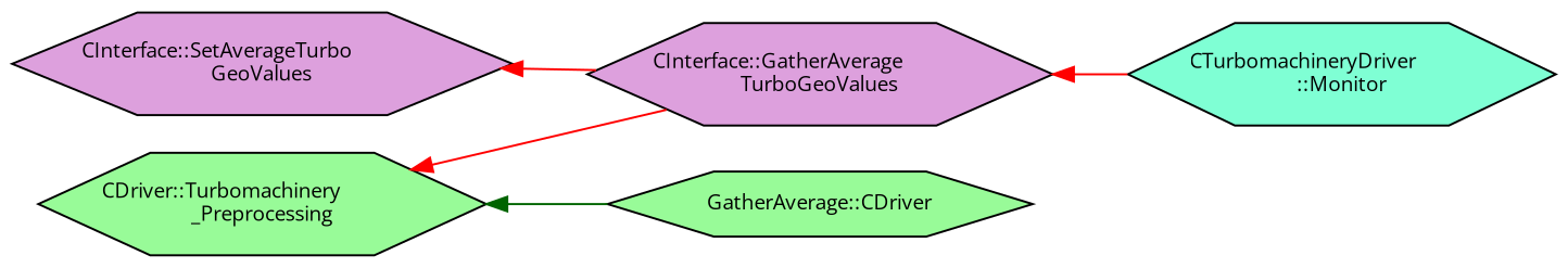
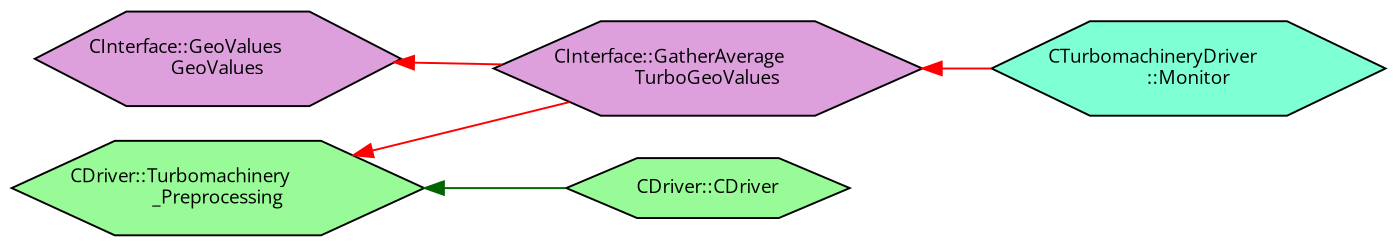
  digraph {
    fontname="Open Sans"
    rankdir=LR
    node [color=black fillcolor=plum fontname="Open Sans" fontsize=10 shape=hexagon style=filled]
    edge [color=red dir=back fontname="Open Sans" fontsize=10 labelfontname=Helvetica labelfontsize=10 style=solid]
-   n1 [fontcolor=black height=0.2 label="CInterface::SetAverageTurbo\lGeoValues" width=0.4]
+   n1 [fontcolor=black height=0.2 label="CInterface::GeoValues\lGeoValues" width=0.4]
    n2 [height=0.2 label="CInterface::GatherAverage\lTurboGeoValues" width=0.4]
    n3 [fillcolor=aquamarine height=0.2 label="CTurbomachineryDriver\l::Monitor" width=0.4]
    n4 [fillcolor=palegreen height=0.2 label="CDriver::Turbomachinery\l_Preprocessing" width=0.4]
-   n5 [fillcolor=palegreen height=0.2 label="GatherAverage::CDriver" width=0.4]
+   n5 [fillcolor=palegreen height=0.2 label="CDriver::CDriver" width=0.4]
    n1 -> n2
    n2 -> n3
    n4 -> n2
    n4 -> n5 [color=darkgreen]
  }
